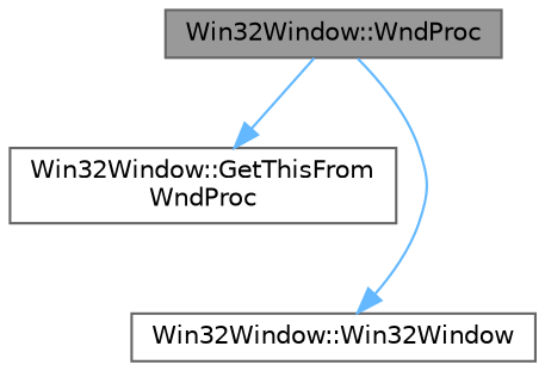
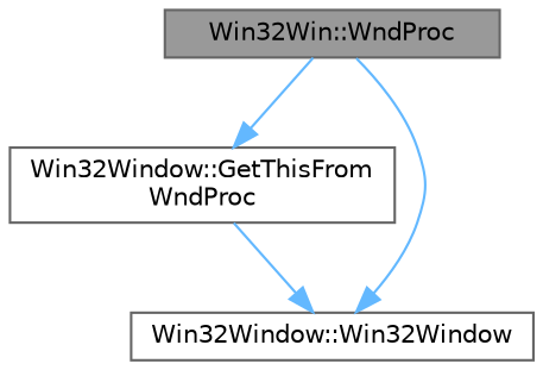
  digraph {
    rankdir=TB
    node [color=grey40 fillcolor=white fontname=Helvetica fontsize=10 shape=box style=filled]
    edge [color=steelblue1 fontname=Helvetica fontsize=10 labelfontname=Helvetica labelfontsize=10 style=solid]
-   n1 [color=gray40 fillcolor=grey60 fontcolor=black height=0.2 label="Win32Window::WndProc" width=0.4]
+   n1 [color=gray40 fillcolor=grey60 fontcolor=black height=0.2 label="Win32Win::WndProc" width=0.4]
    n2 [height=0.2 label="Win32Window::GetThisFrom\lWndProc" width=0.4]
    n3 [height=0.2 label="Win32Window::Win32Window" width=0.4]
    n1 -> n2
    n1 -> n3
+   n2 -> n3
  }
